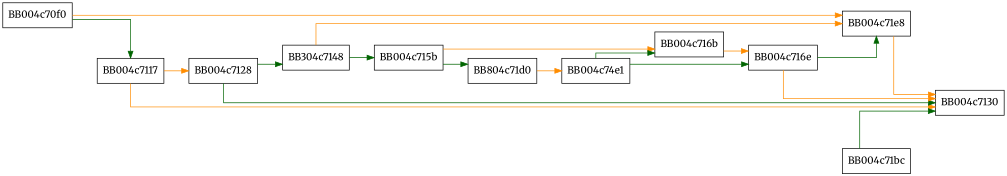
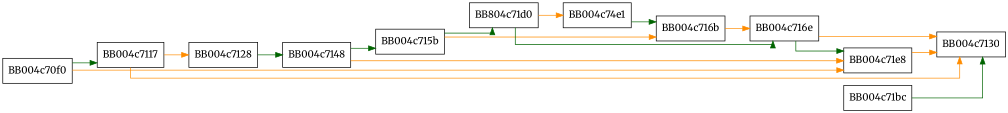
  digraph {
    fontname=Merriweather
    rankdir=LR
    splines=ortho
    node [fontname=Merriweather shape=box]
    edge [color=darkgreen fontname=Merriweather]
    BB004c70f0
    BB004c7117
    BB004c71e8
    BB004c7128
    BB004c7130
-   BB004c7148 [label=BB304c7148]
+   BB004c7148
    BB004c715b
    n8 [label=BB804c71d0]
    BB004c716b
    BB004c716e
    n11 [label=BB004c74e1]
    BB004c71bc
    BB004c70f0 -> BB004c7117
    BB004c70f0 -> BB004c71e8 [color=darkorange]
    BB004c7117 -> BB004c7128 [color=darkorange]
    BB004c7117 -> BB004c7130 [color=darkorange]
    BB004c71e8 -> BB004c7130 [color=darkorange]
-   BB004c7128 -> BB004c7130
    BB004c7128 -> BB004c7148
    BB004c7148 -> BB004c71e8 [color=darkorange]
    BB004c7148 -> BB004c715b
    BB004c715b -> n8
    BB004c715b -> BB004c716b [color=darkorange]
-   n11 -> BB004c716e
+   n8 -> BB004c716e
    n8 -> n11 [color=darkorange]
    BB004c716b -> BB004c716e [color=darkorange]
    BB004c716e -> BB004c71e8
    BB004c716e -> BB004c7130 [color=darkorange]
    n11 -> BB004c716b
    BB004c71bc -> BB004c7130
  }
